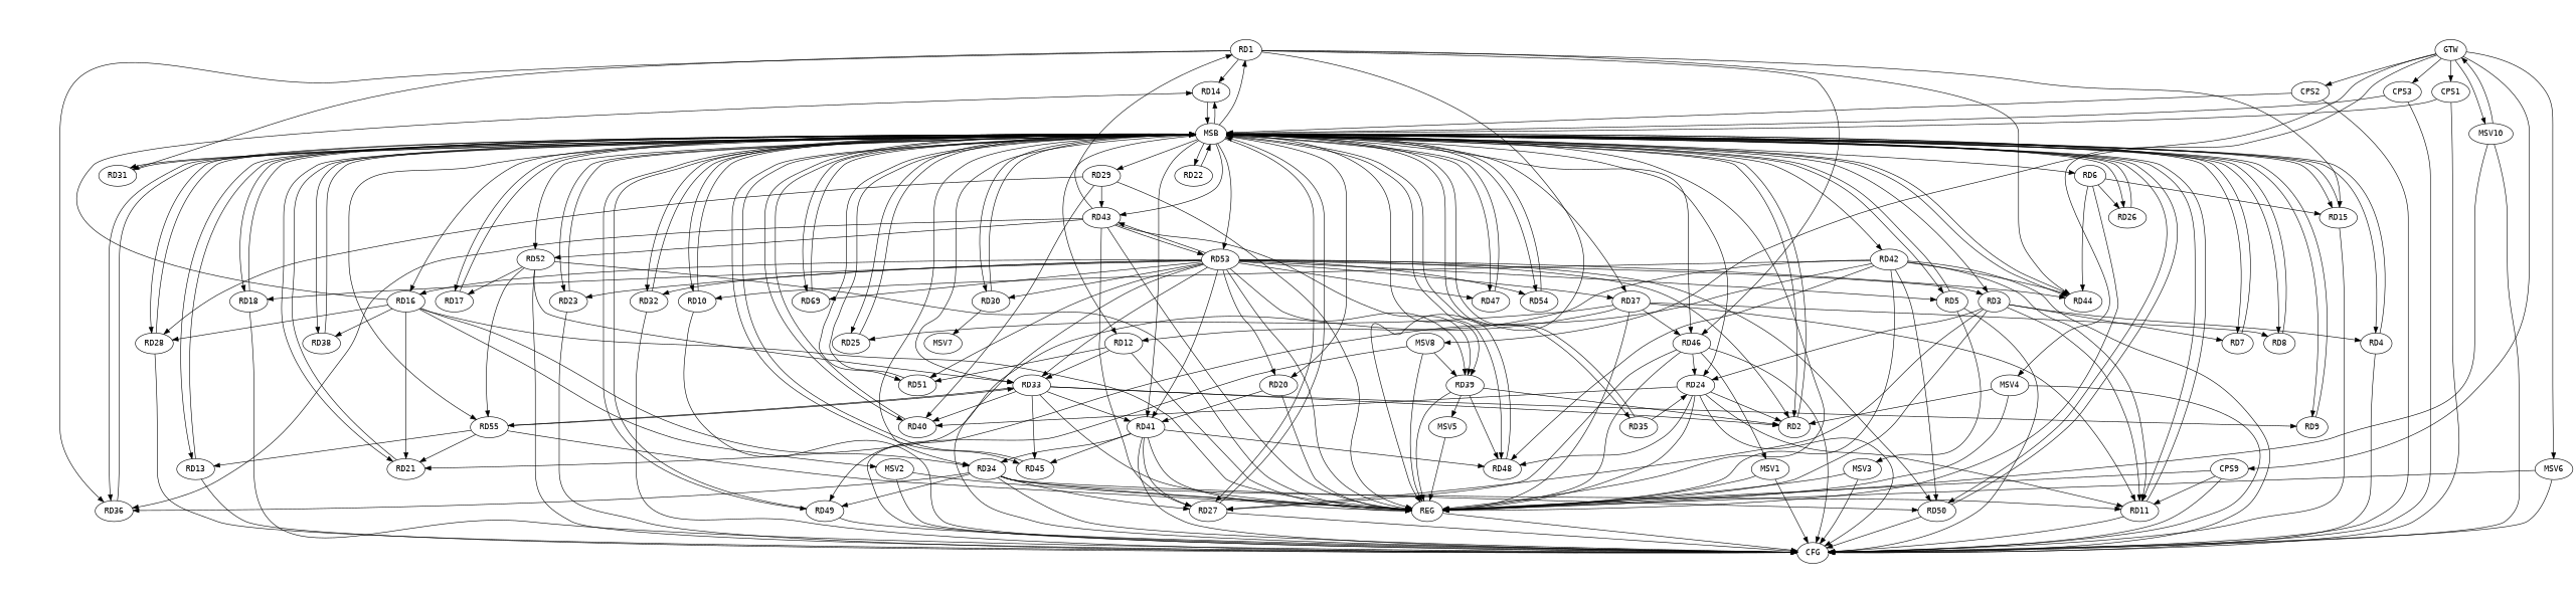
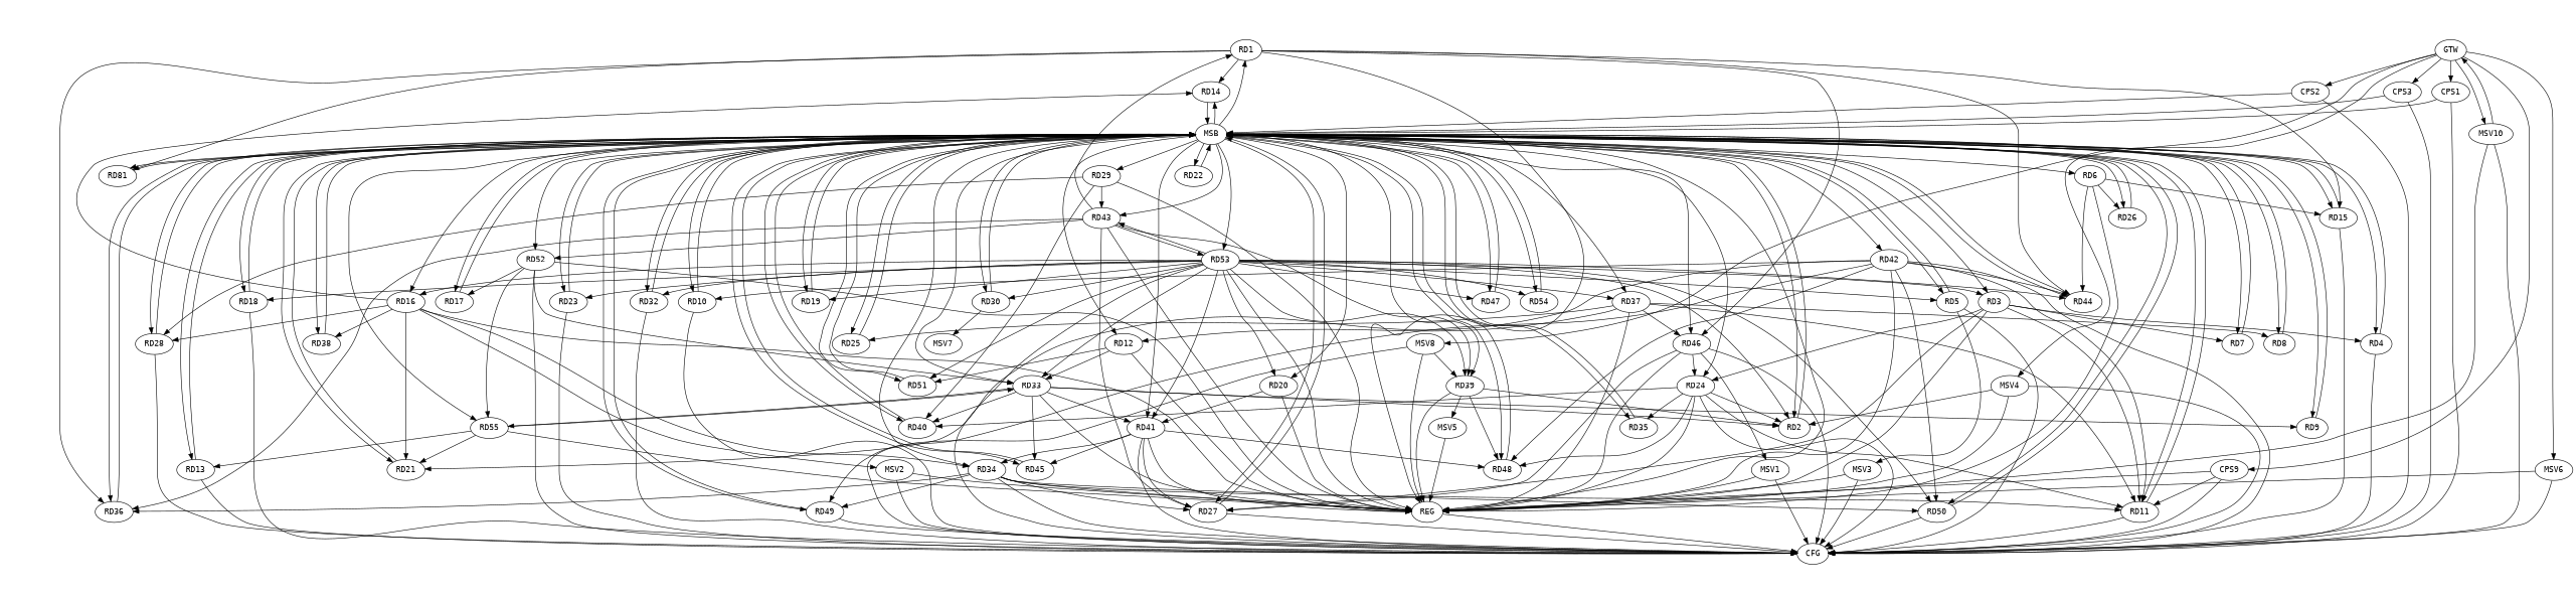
  strict digraph {
    fontname="DejaVu Sans Mono"
    node [fontname="DejaVu Sans Mono"]
    edge [fontname="DejaVu Sans Mono"]
    n1 [label=RD1]
    n2 [label=RD14]
    n3 [label=RD15]
-   n4 [label=RD31]
+   n4 [label=RD81]
    n5 [label=RD36]
    n6 [label=RD44]
    n7 [label=RD46]
    n8 [label=REG]
    n9 [label=MSB]
    n10 [label=CFG]
    n11 [label=RD24]
    n12 [label=RD27]
    n13 [label=MSV1]
    n14 [label=RD2]
    n15 [label=RD3]
    n16 [label=RD4]
    n17 [label=RD7]
    n18 [label=RD11]
    n19 [label=RD5]
    n20 [label=RD6]
    n21 [label=RD26]
    n22 [label=RD8]
    n23 [label=RD9]
    n24 [label=RD10]
    n25 [label=RD12]
    n26 [label=RD33]
    n27 [label=RD51]
    n28 [label=RD13]
    n29 [label=RD16]
    n30 [label=RD21]
    n31 [label=RD28]
    n32 [label=RD34]
    n33 [label=RD38]
    n34 [label=RD17]
    n35 [label=RD18]
-   n36 [label=RD69]
+   n36 [label=RD19]
    n37 [label=RD20]
    n38 [label=RD41]
    n39 [label=RD22]
    n40 [label=RD23]
    n41 [label=RD35]
    n42 [label=RD40]
    n43 [label=RD48]
    n44 [label=RD25]
    n45 [label=RD29]
    n46 [label=RD43]
    n47 [label=RD30]
    n48 [label=RD32]
    n49 [label=RD45]
    n50 [label=RD55]
    n51 [label=RD49]
    n52 [label=RD50]
    n53 [label=RD37]
    n54 [label=RD39]
    n55 [label=RD42]
    n56 [label=RD52]
    n57 [label=RD53]
    n58 [label=RD47]
    n59 [label=RD54]
    n60 [label=MSV3]
    n61 [label=MSV2]
    n62 [label=MSV7]
    n63 [label=MSV5]
    n64 [label=CPS1]
    n65 [label=CPS2]
    n66 [label=CPS3]
    n67 [label=GTW]
    n68 [label=MSV4]
    n69 [label=MSV6]
    n70 [label=MSV8]
    n71 [label=CPS9]
    n72 [label=MSV10]
    n1 -> n2
    n1 -> n3
    n1 -> n4
    n1 -> n5
    n1 -> n6
    n1 -> n7
    n1 -> n8
    n2 -> n9
    n3 -> n9
    n3 -> n10
    n4 -> n9
    n5 -> n9
    n6 -> n9
    n7 -> n8
    n7 -> n10
    n7 -> n11
    n7 -> n12
    n7 -> n13
    n8 -> n10
    n9 -> n1
    n9 -> n2
    n9 -> n3
    n9 -> n4
    n9 -> n5
    n9 -> n6
    n9 -> n7
    n9 -> n8
    n9 -> n11
    n9 -> n12
    n9 -> n14
    n9 -> n15
    n9 -> n16
    n9 -> n17
    n9 -> n18
    n9 -> n19
    n9 -> n20
    n9 -> n21
    n9 -> n22
    n9 -> n23
    n9 -> n24
    n9 -> n25
    n9 -> n26
    n9 -> n27
    n9 -> n28
    n9 -> n29
    n9 -> n30
    n9 -> n31
    n9 -> n32
    n9 -> n33
    n9 -> n34
    n9 -> n35
    n9 -> n36
    n9 -> n37
    n9 -> n38
    n9 -> n39
    n9 -> n40
    n9 -> n41
    n9 -> n42
    n9 -> n43
    n9 -> n44
    n9 -> n45
    n9 -> n46
    n9 -> n47
    n9 -> n48
    n9 -> n49
    n9 -> n50
    n9 -> n51
    n9 -> n52
    n9 -> n53
    n9 -> n54
    n9 -> n55
    n9 -> n56
    n9 -> n57
    n9 -> n58
    n9 -> n59
    n11 -> n8
    n11 -> n10
    n11 -> n14
    n11 -> n18
-   n41 -> n11
+   n11 -> n41
    n11 -> n42
    n11 -> n43
    n12 -> n9
    n12 -> n10
    n13 -> n8
    n13 -> n10
    n14 -> n9
    n15 -> n8
    n15 -> n11
    n15 -> n12
    n15 -> n16
    n15 -> n17
    n15 -> n18
    n16 -> n9
    n16 -> n10
    n17 -> n9
    n18 -> n9
    n18 -> n10
    n19 -> n9
    n19 -> n10
    n19 -> n60
    n20 -> n3
    n20 -> n6
    n20 -> n8
    n20 -> n21
    n21 -> n9
    n22 -> n9
    n23 -> n9
    n24 -> n9
    n24 -> n10
    n25 -> n8
    n25 -> n26
    n25 -> n27
    n26 -> n8
    n26 -> n14
    n26 -> n23
    n26 -> n38
    n26 -> n42
    n26 -> n49
    n26 -> n50
    n27 -> n9
    n28 -> n9
    n28 -> n10
    n29 -> n2
    n29 -> n8
    n29 -> n30
    n29 -> n31
    n29 -> n32
    n29 -> n33
    n29 -> n61
    n30 -> n9
    n31 -> n9
    n31 -> n10
    n32 -> n5
    n32 -> n8
    n32 -> n10
    n32 -> n12
    n32 -> n18
    n32 -> n51
    n32 -> n52
    n33 -> n9
    n34 -> n9
    n35 -> n9
    n35 -> n10
    n36 -> n9
    n37 -> n8
    n37 -> n38
    n38 -> n8
    n38 -> n10
    n38 -> n12
    n38 -> n32
    n38 -> n43
    n38 -> n49
    n39 -> n9
    n40 -> n9
    n40 -> n10
    n41 -> n9
    n42 -> n9
    n43 -> n9
    n44 -> n9
    n45 -> n8
    n45 -> n31
    n45 -> n42
    n45 -> n46
    n46 -> n1
    n46 -> n5
    n46 -> n8
    n46 -> n12
    n46 -> n54
    n46 -> n56
    n46 -> n57
    n47 -> n9
    n47 -> n62
    n48 -> n9
    n48 -> n10
    n49 -> n9
    n50 -> n8
    n50 -> n26
    n50 -> n28
    n50 -> n30
    n51 -> n9
    n51 -> n10
    n52 -> n9
    n52 -> n10
    n53 -> n7
    n53 -> n8
    n53 -> n18
    n53 -> n22
    n53 -> n25
    n53 -> n44
    n54 -> n8
    n54 -> n14
    n54 -> n43
    n54 -> n63
    n55 -> n6
    n55 -> n8
    n55 -> n10
    n55 -> n18
    n55 -> n24
    n55 -> n30
    n55 -> n43
    n55 -> n51
    n55 -> n52
    n56 -> n8
    n56 -> n10
    n56 -> n26
    n56 -> n34
    n56 -> n50
    n57 -> n6
    n57 -> n8
    n57 -> n10
    n57 -> n14
    n57 -> n15
    n57 -> n19
    n57 -> n26
    n57 -> n27
    n57 -> n29
    n57 -> n35
    n57 -> n36
    n57 -> n37
    n57 -> n38
    n57 -> n40
    n57 -> n46
    n57 -> n47
    n57 -> n48
    n57 -> n52
    n57 -> n53
    n57 -> n54
    n57 -> n58
    n57 -> n59
    n58 -> n9
    n59 -> n9
    n60 -> n8
    n60 -> n10
    n61 -> n8
    n61 -> n10
    n63 -> n8
    n64 -> n9
    n64 -> n10
    n65 -> n9
    n65 -> n10
    n66 -> n9
    n66 -> n10
    n67 -> n64
    n67 -> n65
    n67 -> n66
    n67 -> n68
    n67 -> n69
    n67 -> n70
    n67 -> n71
    n67 -> n72
    n68 -> n8
    n68 -> n10
    n68 -> n14
    n69 -> n8
    n69 -> n10
    n70 -> n8
    n70 -> n10
    n70 -> n54
    n71 -> n8
    n71 -> n10
    n71 -> n18
    n72 -> n8
    n72 -> n10
    n72 -> n67
  }
